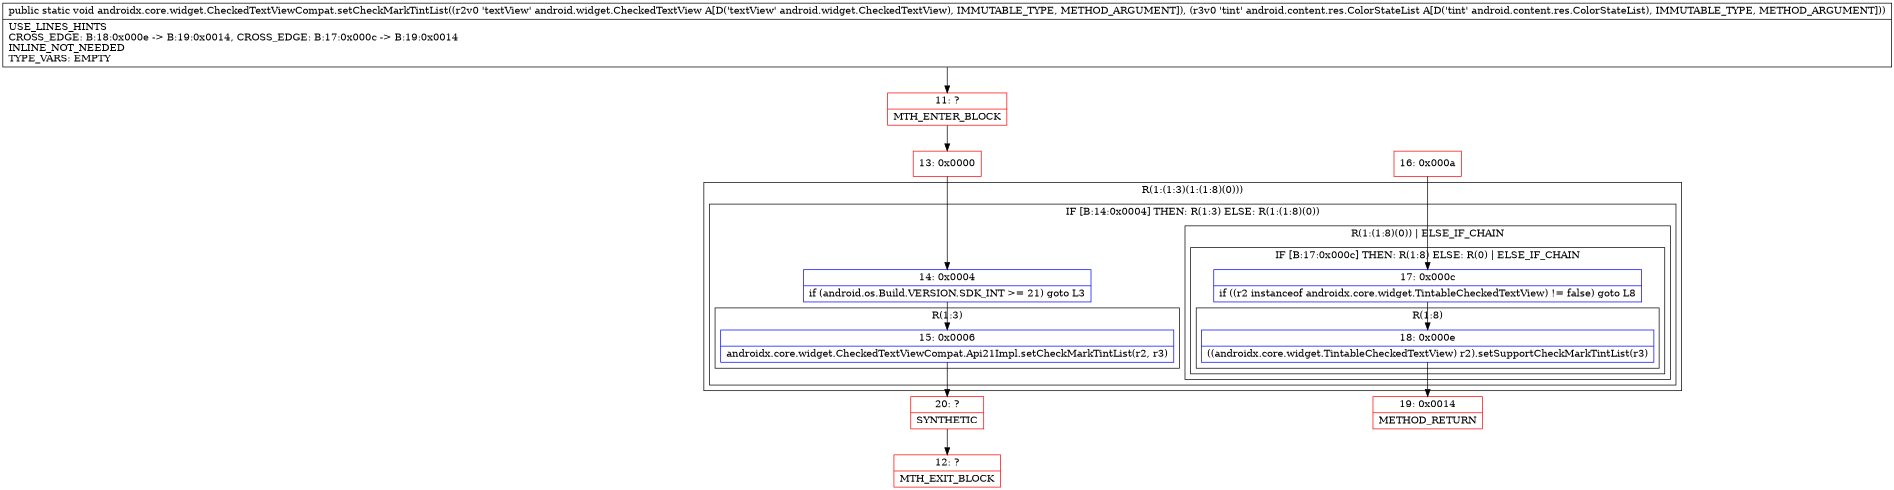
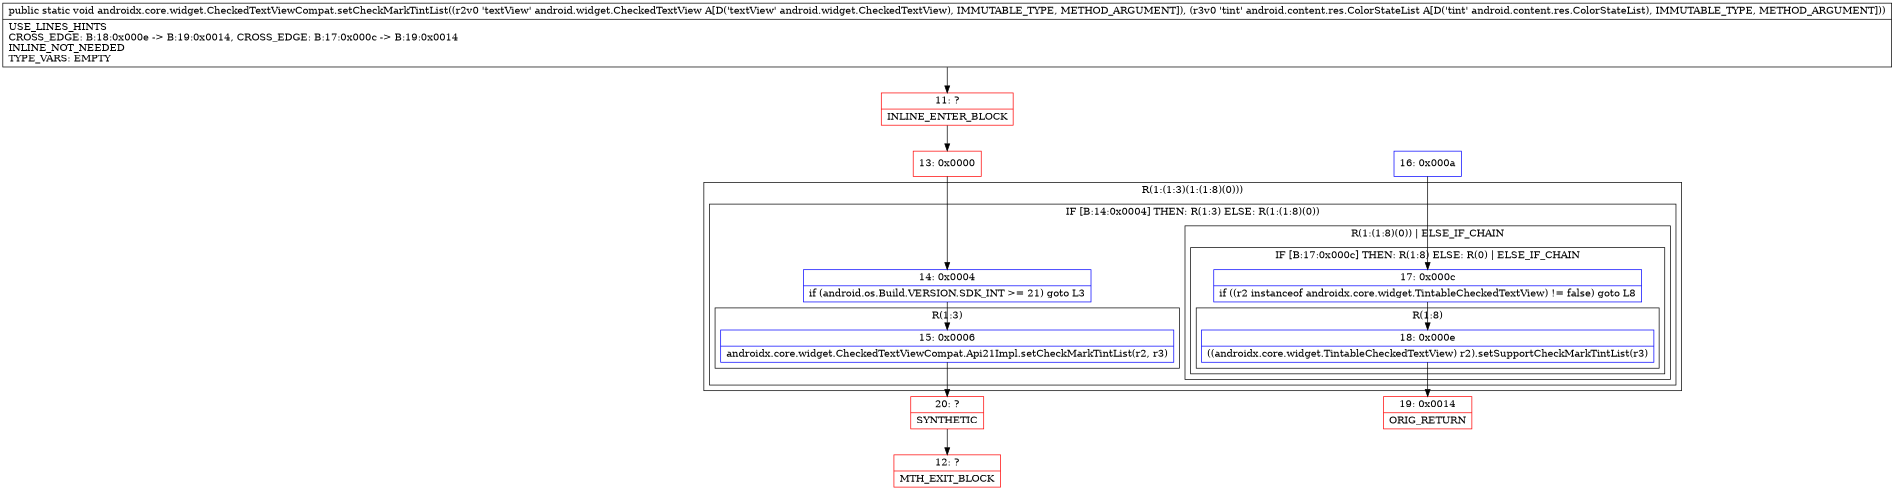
  digraph {
    node [color=red shape=record]
    n1 [color=blue label="{15\:\ 0x0006|androidx.core.widget.CheckedTextViewCompat.Api21Impl.setCheckMarkTintList(r2, r3)\l}"]
    n2 [color=blue label="{18\:\ 0x000e|((androidx.core.widget.TintableCheckedTextView) r2).setSupportCheckMarkTintList(r3)\l}"]
    n3 [color=blue label="{17\:\ 0x000c|if ((r2 instanceof androidx.core.widget.TintableCheckedTextView) != false) goto L8\l}"]
    n4 [color=blue label="{14\:\ 0x0004|if (android.os.Build.VERSION.SDK_INT \>= 21) goto L3\l}"]
    n5 [label="{20\:\ ?|SYNTHETIC\l}"]
-   n6 [label="{19\:\ 0x0014|METHOD_RETURN\l}"]
-   n7 [label="{16\:\ 0x000a}"]
+   n6 [label="{19\:\ 0x0014|ORIG_RETURN\l}"]
+   n7 [color=blue label="{16\:\ 0x000a}"]
    n8 [label="{12\:\ ?|MTH_EXIT_BLOCK\l}"]
-   n9 [label="{11\:\ ?|MTH_ENTER_BLOCK\l}"]
+   n9 [label="{11\:\ ?|INLINE_ENTER_BLOCK\l}"]
    n10 [label="{13\:\ 0x0000}"]
    n11 [label="{public static void androidx.core.widget.CheckedTextViewCompat.setCheckMarkTintList((r2v0 'textView' android.widget.CheckedTextView A[D('textView' android.widget.CheckedTextView), IMMUTABLE_TYPE, METHOD_ARGUMENT]), (r3v0 'tint' android.content.res.ColorStateList A[D('tint' android.content.res.ColorStateList), IMMUTABLE_TYPE, METHOD_ARGUMENT]))  | USE_LINES_HINTS\lCROSS_EDGE: B:18:0x000e \-\> B:19:0x0014, CROSS_EDGE: B:17:0x000c \-\> B:19:0x0014\lINLINE_NOT_NEEDED\lTYPE_VARS: EMPTY\l}" color=""]
    subgraph cluster_1 {
      label="R(1:(1:3)(1:(1:8)(0)))"
      subgraph cluster_2 {
        label="IF [B:14:0x0004] THEN: R(1:3) ELSE: R(1:(1:8)(0))"
        n4
        subgraph cluster_3 {
          label="R(1:3)"
          n1
        }
        subgraph cluster_4 {
          label="R(1:(1:8)(0)) | ELSE_IF_CHAIN\l"
          subgraph cluster_5 {
            label="IF [B:17:0x000c] THEN: R(1:8) ELSE: R(0) | ELSE_IF_CHAIN\l"
            n3
            subgraph cluster_6 {
              label="R(1:8)"
              n2
            }
            subgraph cluster_7 {
              label="R(0)"
            }
          }
        }
      }
    }
    n1 -> n5
    n2 -> n6
    n3 -> n2
    n4 -> n1
    n5 -> n8
    n7 -> n3
    n9 -> n10
    n10 -> n4
    n11 -> n9
  }
